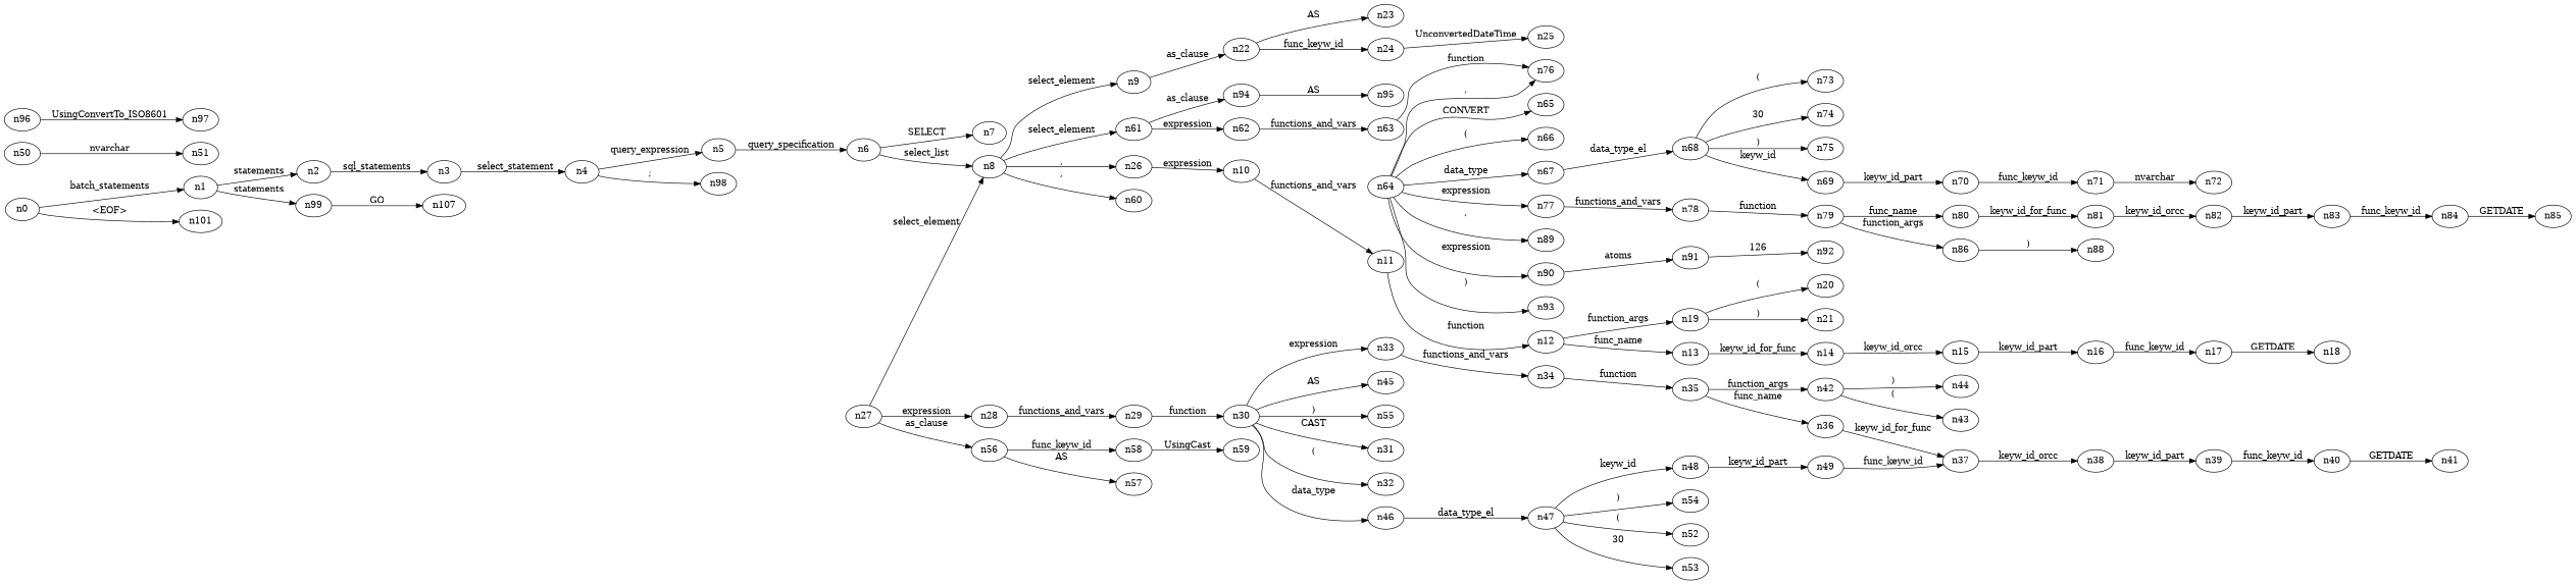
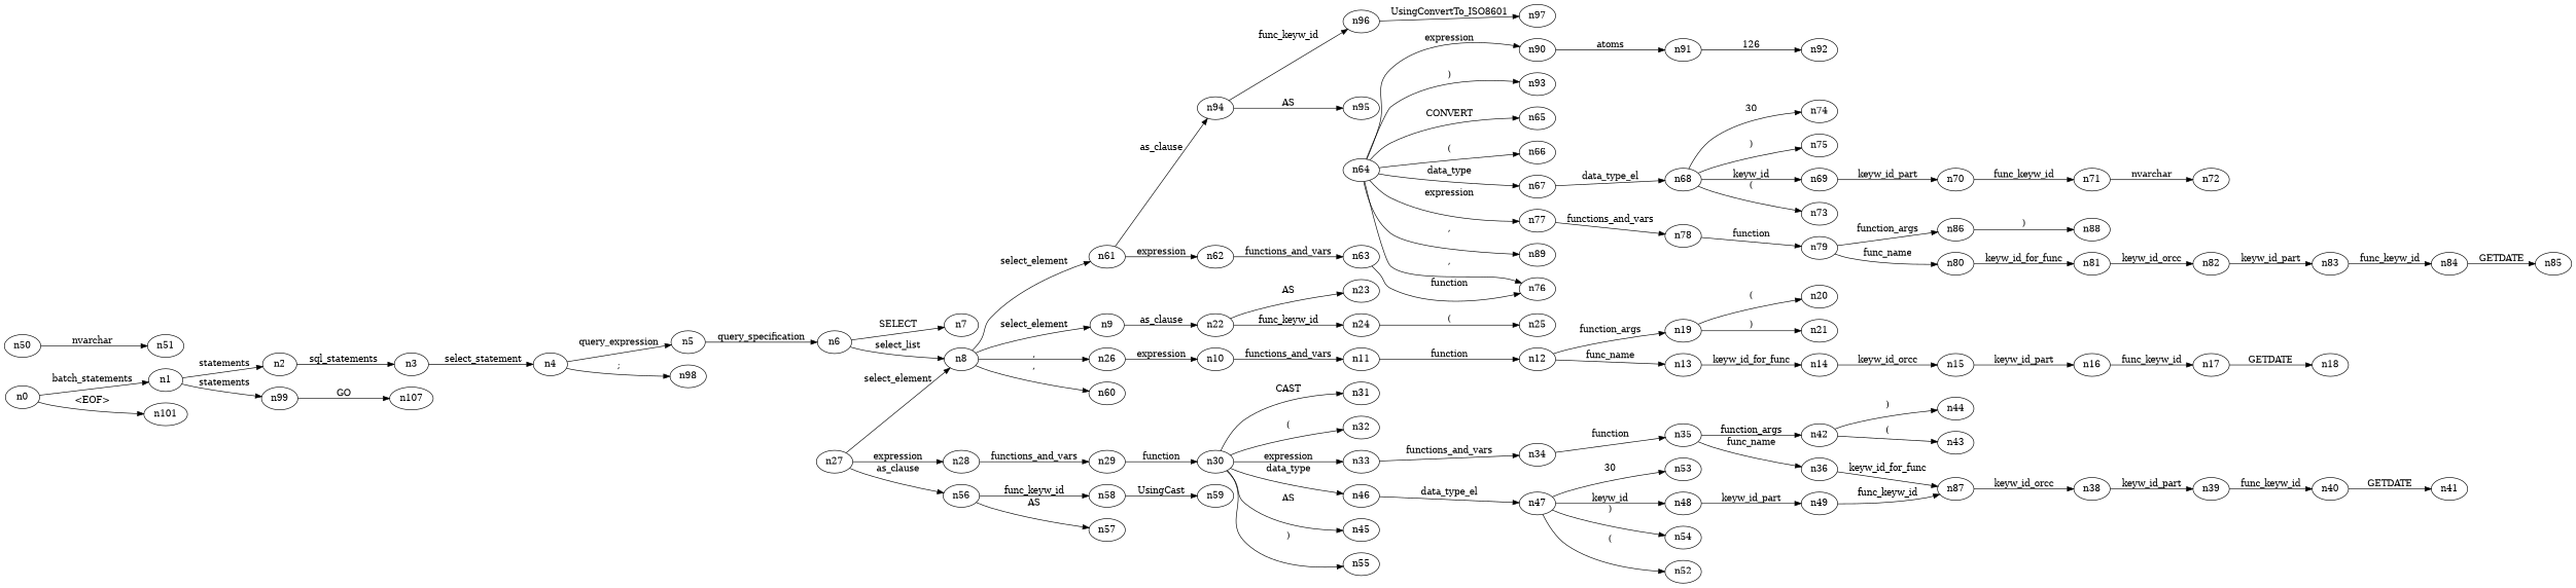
  digraph {
    rankdir=LR
    n0
    n1
    n101
    n2
    n99
    n3
    n100 [label=n107]
    n4
    n5
    n98
    n6
    n7
    n8
    n9
    n26
    n60
    n61
    n22
    n10
    n27
    n28
    n56
    n62
    n94
    n11
    n23
    n24
    n12
    n13
    n19
    n14
    n20
    n21
    n15
    n16
    n17
    n18
    n25
    n29
    n57
    n58
    n30
    n31
    n32
    n33
    n45
    n46
    n55
    n34
    n47
    n35
    n36
    n42
-   n37
+   n37 [label=n87]
    n43
    n44
    n38
    n39
    n40
    n41
    n48
    n52
    n53
    n54
    n49
    n50
    n51
    n59
    n63
    n95
    n96
    n76
    n64
    n65
    n66
    n67
    n77
    n89
    n90
    n93
    n68
    n78
    n91
    n69
    n73
    n74
    n75
    n70
    n71
    n72
    n79
    n80
    n86
    n81
    n88
    n82
    n83
    n84
    n85
    n92
    n97
    n0 -> n1 [label=batch_statements]
    n0 -> n101 [label="<EOF>"]
    n1 -> n2 [label=statements]
    n1 -> n99 [label=statements]
    n2 -> n3 [label=sql_statements]
    n99 -> n100 [label=GO]
    n3 -> n4 [label=select_statement]
    n4 -> n5 [label=query_expression]
    n4 -> n98 [label=";"]
    n5 -> n6 [label=query_specification]
    n6 -> n7 [label=SELECT]
    n6 -> n8 [label=select_list]
    n8 -> n9 [label=select_element]
    n8 -> n26 [label=","]
    n8 -> n60 [label=","]
    n8 -> n61 [label=select_element]
    n9 -> n22 [label=as_clause]
    n26 -> n10 [label=expression]
    n61 -> n62 [label=expression]
    n61 -> n94 [label=as_clause]
    n22 -> n23 [label=AS]
    n22 -> n24 [label=func_keyw_id]
    n10 -> n11 [label=functions_and_vars]
    n27 -> n8 [label=select_element]
    n27 -> n28 [label=expression]
    n27 -> n56 [label=as_clause]
    n28 -> n29 [label=functions_and_vars]
    n56 -> n57 [label=AS]
    n56 -> n58 [label=func_keyw_id]
    n62 -> n63 [label=functions_and_vars]
    n94 -> n95 [label=AS]
+   n94 -> n96 [label=func_keyw_id]
    n11 -> n12 [label=function]
-   n24 -> n25 [label=UnconvertedDateTime]
+   n24 -> n25 [label="("]
    n12 -> n13 [label=func_name]
    n12 -> n19 [label=function_args]
    n13 -> n14 [label=keyw_id_for_func]
    n19 -> n20 [label="("]
    n19 -> n21 [label=")"]
    n14 -> n15 [label=keyw_id_orcc]
    n15 -> n16 [label=keyw_id_part]
    n16 -> n17 [label=func_keyw_id]
    n17 -> n18 [label=GETDATE]
    n29 -> n30 [label=function]
    n58 -> n59 [label=UsingCast]
    n30 -> n31 [label=CAST]
    n30 -> n32 [label="("]
    n30 -> n33 [label=expression]
    n30 -> n45 [label=AS]
    n30 -> n46 [label=data_type]
    n30 -> n55 [label=")"]
    n33 -> n34 [label=functions_and_vars]
    n46 -> n47 [label=data_type_el]
    n34 -> n35 [label=function]
    n47 -> n48 [label=keyw_id]
    n47 -> n52 [label="("]
    n47 -> n53 [label=30]
    n47 -> n54 [label=")"]
    n35 -> n36 [label=func_name]
    n35 -> n42 [label=function_args]
    n36 -> n37 [label=keyw_id_for_func]
    n42 -> n43 [label="("]
    n42 -> n44 [label=")"]
    n37 -> n38 [label=keyw_id_orcc]
    n38 -> n39 [label=keyw_id_part]
    n39 -> n40 [label=func_keyw_id]
    n40 -> n41 [label=GETDATE]
    n48 -> n49 [label=keyw_id_part]
    n49 -> n37 [label=func_keyw_id]
    n50 -> n51 [label=nvarchar]
    n63 -> n76 [label=function]
    n96 -> n97 [label=UsingConvertTo_ISO8601]
    n64 -> n76 [label=","]
    n64 -> n65 [label=CONVERT]
    n64 -> n66 [label="("]
    n64 -> n67 [label=data_type]
    n64 -> n77 [label=expression]
    n64 -> n89 [label=","]
    n64 -> n90 [label=expression]
    n64 -> n93 [label=")"]
    n67 -> n68 [label=data_type_el]
    n77 -> n78 [label=functions_and_vars]
    n90 -> n91 [label=atoms]
    n68 -> n69 [label=keyw_id]
    n68 -> n73 [label="("]
    n68 -> n74 [label=30]
    n68 -> n75 [label=")"]
    n78 -> n79 [label=function]
    n91 -> n92 [label=126]
    n69 -> n70 [label=keyw_id_part]
    n70 -> n71 [label=func_keyw_id]
    n71 -> n72 [label=nvarchar]
    n79 -> n80 [label=func_name]
    n79 -> n86 [label=function_args]
    n80 -> n81 [label=keyw_id_for_func]
    n86 -> n88 [label=")"]
    n81 -> n82 [label=keyw_id_orcc]
    n82 -> n83 [label=keyw_id_part]
    n83 -> n84 [label=func_keyw_id]
    n84 -> n85 [label=GETDATE]
  }
